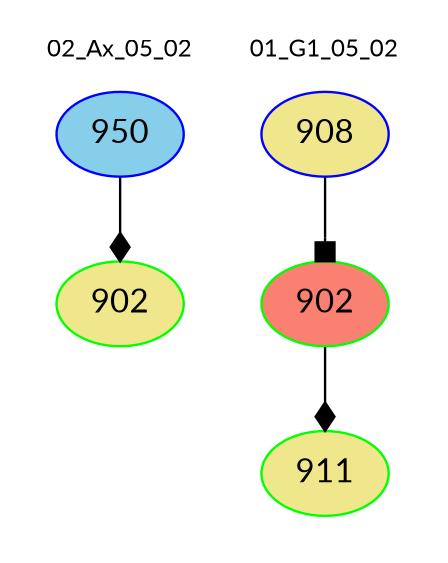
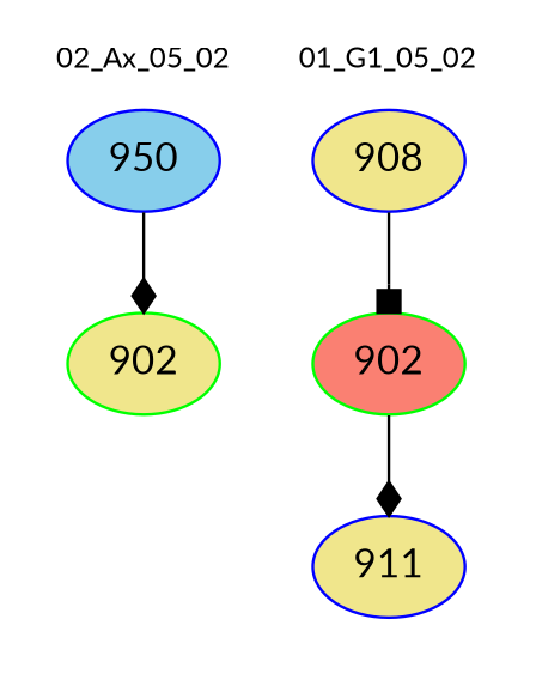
  digraph {
    fontname=Lato
    node [color=blue fillcolor=khaki fontname=Lato style=filled]
    edge [arrowhead=diamond color=black fontname=Lato]
    n1 [fillcolor=skyblue label=950]
    n2 [color=green label=902]
    n3 [label=908]
    n4 [color=green fillcolor=salmon label=902]
-   n5 [color=green label=911]
+   n5 [label=911]
    subgraph cluster_1 {
      color=white
      fontsize=10
      label="02_Ax_05_02"
      n1
      n2
    }
    subgraph cluster_2 {
      color=white
      fontsize=10
      label="01_G1_05_02"
      n3
      n4
      n5
    }
    n1 -> n2
    n3 -> n4 [arrowhead=box]
    n4 -> n5
  }
